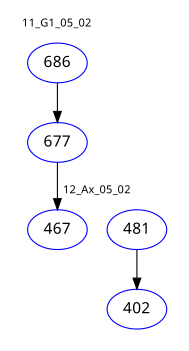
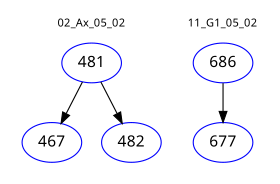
  digraph {
    fontname="Noto Sans"
    node [color=blue fontname="Noto Sans"]
    edge [color=black fontname="Noto Sans"]
    n1 [label=481]
    n2 [label=467]
-   n3 [label=402]
+   n3 [label=482]
    n4 [label=686]
    n5 [label=677]
    subgraph cluster_1 {
      color=white
      fontsize=10
-     label="12_Ax_05_02"
+     label="02_Ax_05_02"
      n1
      n2
      n3
    }
    subgraph cluster_2 {
      color=white
      fontsize=10
      label="11_G1_05_02"
      n4
      n5
    }
-   n5 -> n2
+   n1 -> n2
    n1 -> n3
    n4 -> n5
  }
